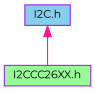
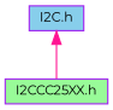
  digraph {
    fontname=Montserrat
    node [color=purple fontname=Montserrat fontsize=10 shape=record style=filled]
    n1 [fillcolor=skyblue fontcolor=black height=0.2 label="I2C.h" width=0.4]
-   n2 [fillcolor=palegreen height=0.2 label="I2CCC26XX.h" width=0.4]
+   n2 [fillcolor=palegreen height=0.2 label="I2CCC25XX.h" width=0.4]
    n1 -> n2 [color=deeppink dir=back fontname=Montserrat fontsize=10 labelfontname=Helvetica labelfontsize=10 style=solid]
  }
